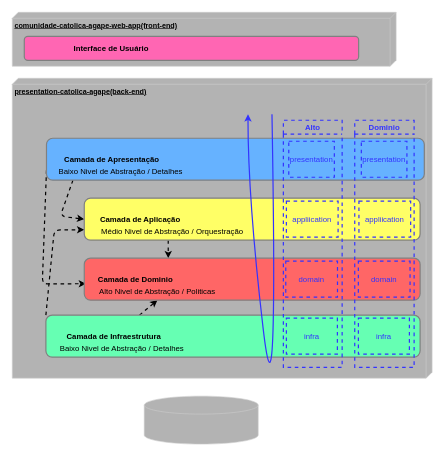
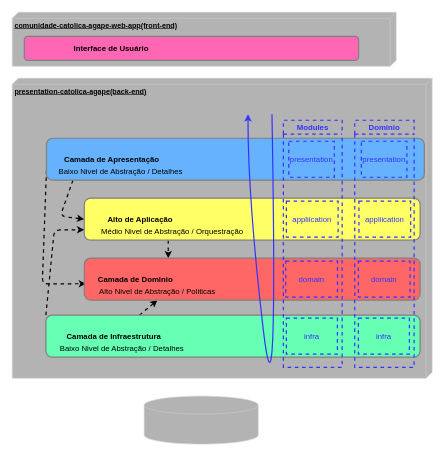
  <mxCell id="0" />
  <mxCell id="1" parent="0" />
  <mxCell id="2" value="presentation-catolica-agape(back-end)" style="verticalAlign=top;align=left;spacingTop=8;spacingLeft=2;spacingRight=12;shape=cube;size=10;direction=south;fontStyle=5;html=1;fillColor=#B3B3B3;fontColor=#000000;strokeColor=#CCCCCC;" parent="1" vertex="1"><mxGeometry x="20" y="130" width="700" height="500" as="geometry" /></mxCell>
  <mxCell id="3" value="comunidade-catolica-agape-web-app(front-end)" style="verticalAlign=top;align=left;spacingTop=8;spacingLeft=2;spacingRight=12;shape=cube;size=10;direction=south;fontStyle=5;html=1;fillColor=#B3B3B3;fontColor=#000000;strokeColor=#CCCCCC;" parent="1" vertex="1"><mxGeometry x="20" y="20" width="640" height="90" as="geometry" /></mxCell>
  <mxCell id="4" value="" style="group" parent="1" vertex="1" connectable="0"><mxGeometry x="240" y="660" width="190" height="80" as="geometry" /></mxCell>
  <mxCell id="5" value="" style="shape=cylinder3;whiteSpace=wrap;html=1;boundedLbl=1;backgroundOutline=1;size=15;strokeColor=#CCCCCC;fontColor=#000000;fillColor=#B3B3B3;" parent="4" vertex="1"><mxGeometry width="190" height="80" as="geometry" /></mxCell>
  <mxCell id="6" style="edgeStyle=none;html=1;exitX=0.07;exitY=1;exitDx=0;exitDy=0;exitPerimeter=0;entryX=0;entryY=0.5;entryDx=0;entryDy=0;fontSize=13;fontColor=#000000;dashed=1;strokeWidth=2;strokeColor=#000000;" parent="1" source="26" target="20" edge="1"><mxGeometry relative="1" as="geometry"><Array as="points"><mxPoint x="100" y="360" /></Array></mxGeometry></mxCell>
  <mxCell id="7" style="edgeStyle=none;html=1;exitX=0;exitY=0.76;exitDx=0;exitDy=0;exitPerimeter=0;entryX=0;entryY=0.75;entryDx=0;entryDy=0;dashed=1;strokeColor=#000000;strokeWidth=2;fontSize=13;fontColor=#000000;" parent="1" source="26" target="15" edge="1"><mxGeometry relative="1" as="geometry"><Array as="points"><mxPoint x="70" y="473" /></Array></mxGeometry></mxCell>
  <mxCell id="8" value="" style="rounded=1;whiteSpace=wrap;html=1;strokeColor=#808080;fontSize=13;fontColor=#000000;fillColor=#FF66B3;strokeWidth=2;container=0;" parent="1" vertex="1"><mxGeometry x="40" y="60" width="557.5" height="40" as="geometry"><mxRectangle x="146" y="390" width="50" height="40" as="alternateBounds" /></mxGeometry></mxCell>
  <mxCell id="9" value="Interface de Usuário" style="text;html=1;strokeColor=none;fillColor=none;align=center;verticalAlign=middle;whiteSpace=wrap;rounded=0;strokeWidth=2;fontSize=13;fontColor=#000000;fontStyle=1" parent="1" vertex="1"><mxGeometry x="95" y="65" width="180" height="30" as="geometry" /></mxCell>
  <mxCell id="10" style="edgeStyle=none;html=1;exitX=0.25;exitY=1;exitDx=0;exitDy=0;entryX=0.25;entryY=0;entryDx=0;entryDy=0;dashed=1;strokeColor=#000000;strokeWidth=2;fontSize=13;fontColor=#000000;" parent="1" source="20" target="14" edge="1"><mxGeometry relative="1" as="geometry" /></mxCell>
  <mxCell id="11" style="edgeStyle=none;html=1;exitX=0;exitY=0;exitDx=0;exitDy=0;entryX=0;entryY=0.75;entryDx=0;entryDy=0;dashed=1;strokeColor=#000000;strokeWidth=2;fontSize=13;fontColor=#000000;" parent="1" source="32" target="20" edge="1"><mxGeometry relative="1" as="geometry"><Array as="points"><mxPoint x="90" y="383" /></Array></mxGeometry></mxCell>
  <mxCell id="12" style="edgeStyle=none;html=1;exitX=0.25;exitY=0;exitDx=0;exitDy=0;entryX=0.5;entryY=1;entryDx=0;entryDy=0;dashed=1;strokeColor=#000000;strokeWidth=2;fontSize=13;fontColor=#000000;" parent="1" source="32" target="16" edge="1"><mxGeometry relative="1" as="geometry" /></mxCell>
  <mxCell id="13" value="" style="group" parent="1" vertex="1" connectable="0"><mxGeometry x="140" y="430" width="560" height="70" as="geometry" /></mxCell>
  <mxCell id="14" value="" style="rounded=1;whiteSpace=wrap;html=1;strokeColor=#808080;fontSize=13;fontColor=#000000;fillColor=#FF6666;strokeWidth=2;container=0;" parent="13" vertex="1"><mxGeometry width="560" height="70" as="geometry"><mxRectangle x="146" y="390" width="50" height="40" as="alternateBounds" /></mxGeometry></mxCell>
  <mxCell id="15" value="Camada de Dominio" style="text;html=1;strokeColor=none;fillColor=none;align=center;verticalAlign=middle;whiteSpace=wrap;rounded=0;strokeWidth=2;fontSize=13;fontColor=#000000;fontStyle=1" parent="13" vertex="1"><mxGeometry x="2.837" y="20" width="164.539" height="30" as="geometry" /></mxCell>
  <mxCell id="16" value="Alto Nivel de Abstração / Politicas" style="text;html=1;strokeColor=none;fillColor=none;align=center;verticalAlign=middle;whiteSpace=wrap;rounded=0;strokeWidth=2;fontSize=13;fontColor=#000000;" parent="13" vertex="1"><mxGeometry x="2.837" y="40" width="238.298" height="30" as="geometry" /></mxCell>
  <mxCell id="17" value="domain" style="rounded=0;whiteSpace=wrap;html=1;dashed=1;strokeColor=#3333FF;strokeWidth=2;fontSize=13;fontColor=#3333FF;fillColor=none;gradientColor=#66FFB3;" parent="13" vertex="1"><mxGeometry x="335.996" y="5" width="86.241" height="60" as="geometry" /></mxCell>
  <mxCell id="18" value="domain" style="rounded=0;whiteSpace=wrap;html=1;dashed=1;strokeColor=#3333FF;strokeWidth=2;fontSize=13;fontColor=#3333FF;fillColor=none;gradientColor=#66FFB3;" parent="13" vertex="1"><mxGeometry x="456.996" y="5" width="86.241" height="60" as="geometry" /></mxCell>
  <mxCell id="19" value="" style="group" parent="1" vertex="1" connectable="0"><mxGeometry x="140" y="330" width="560" height="70" as="geometry" /></mxCell>
  <mxCell id="20" value="" style="rounded=1;whiteSpace=wrap;html=1;strokeColor=#808080;fontSize=13;fontColor=#000000;fillColor=#FFFF66;strokeWidth=2;container=0;" parent="19" vertex="1"><mxGeometry width="560" height="70" as="geometry"><mxRectangle x="146" y="390" width="50" height="40" as="alternateBounds" /></mxGeometry></mxCell>
- <mxCell id="21" value="Camada de Aplicação" style="text;html=1;strokeColor=none;fillColor=none;align=center;verticalAlign=middle;whiteSpace=wrap;rounded=0;strokeWidth=2;fontSize=13;fontColor=#000000;fontStyle=1" parent="19" vertex="1"><mxGeometry x="11.348" y="20" width="164.539" height="30" as="geometry" /></mxCell>
+ <mxCell id="21" value="Alto de Aplicação" style="text;html=1;strokeColor=none;fillColor=none;align=center;verticalAlign=middle;whiteSpace=wrap;rounded=0;strokeWidth=2;fontSize=13;fontColor=#000000;fontStyle=1" parent="19" vertex="1"><mxGeometry x="11.348" y="20" width="164.539" height="30" as="geometry" /></mxCell>
  <mxCell id="22" value="Médio Nivel de Abstração / Orquestração" style="text;html=1;strokeColor=none;fillColor=none;align=center;verticalAlign=middle;whiteSpace=wrap;rounded=0;strokeWidth=2;fontSize=13;fontColor=#000000;" parent="19" vertex="1"><mxGeometry x="11.348" y="40" width="272.34" height="30" as="geometry" /></mxCell>
  <mxCell id="23" value="appliication" style="rounded=0;whiteSpace=wrap;html=1;dashed=1;strokeColor=#3333FF;strokeWidth=2;fontSize=13;fontColor=#3333FF;fillColor=none;gradientColor=#66FFB3;" parent="19" vertex="1"><mxGeometry x="336.996" y="5" width="86.241" height="60" as="geometry" /></mxCell>
  <mxCell id="24" value="appliication" style="rounded=0;whiteSpace=wrap;html=1;dashed=1;strokeColor=#3333FF;strokeWidth=2;fontSize=13;fontColor=#3333FF;fillColor=none;gradientColor=#66FFB3;" parent="19" vertex="1"><mxGeometry x="457.996" y="5" width="86.241" height="60" as="geometry" /></mxCell>
  <mxCell id="25" value="" style="group" parent="1" vertex="1" connectable="0"><mxGeometry x="77" y="230" width="630" height="110" as="geometry" /></mxCell>
  <mxCell id="26" value="" style="rounded=1;whiteSpace=wrap;html=1;strokeColor=#808080;fontSize=13;fontColor=#000000;fillColor=#66B2FF;strokeWidth=2;container=0;points=[[0,0,0,0,0],[0,0.24,0,0,0],[0,0.5,0,0,0],[0,0.76,0,0,0],[0,1,0,0,0],[0.07,1,0,0,0],[0.25,0,0,0,0],[0.5,0,0,0,0],[0.5,1,0,0,0],[0.75,0,0,0,0],[0.75,1,0,0,0],[1,0,0,0,0],[1,0.26,0,0,0],[1,0.5,0,0,0],[1,0.76,0,0,0],[1,1,0,0,0]];" parent="25" vertex="1"><mxGeometry width="630" height="70" as="geometry"><mxRectangle x="146" y="390" width="50" height="40" as="alternateBounds" /></mxGeometry></mxCell>
  <mxCell id="27" value="Camada de Apresentação" style="text;html=1;strokeColor=none;fillColor=none;align=center;verticalAlign=middle;whiteSpace=wrap;rounded=0;strokeWidth=2;fontSize=13;fontColor=#000000;fontStyle=1" parent="25" vertex="1"><mxGeometry x="19" y="20" width="180" height="30" as="geometry" /></mxCell>
  <mxCell id="28" value="Baixo Nivel de Abstração / Detalhes" style="text;html=1;strokeColor=none;fillColor=none;align=center;verticalAlign=middle;whiteSpace=wrap;rounded=0;strokeWidth=2;fontSize=13;fontColor=#000000;" parent="25" vertex="1"><mxGeometry x="14" y="40" width="220" height="30" as="geometry" /></mxCell>
  <mxCell id="29" value="presentation" style="rounded=0;whiteSpace=wrap;html=1;dashed=1;strokeColor=#3333FF;strokeWidth=2;fontSize=13;fontColor=#3333FF;fillColor=none;gradientColor=#66FFB3;" parent="25" vertex="1"><mxGeometry x="404" y="5" width="76" height="60" as="geometry" /></mxCell>
  <mxCell id="30" value="presentation" style="rounded=0;whiteSpace=wrap;html=1;dashed=1;strokeColor=#3333FF;strokeWidth=2;fontSize=13;fontColor=#3333FF;fillColor=none;gradientColor=#66FFB3;" parent="25" vertex="1"><mxGeometry x="525" y="5" width="76" height="60" as="geometry" /></mxCell>
  <mxCell id="31" value="" style="group" parent="1" vertex="1" connectable="0"><mxGeometry x="76" y="525" width="624" height="70" as="geometry" /></mxCell>
  <mxCell id="32" value="" style="rounded=1;whiteSpace=wrap;html=1;strokeColor=#808080;fontSize=13;fontColor=#000000;fillColor=#66FFB3;strokeWidth=2;container=0;" parent="31" vertex="1"><mxGeometry width="624" height="70" as="geometry"><mxRectangle x="146" y="390" width="50" height="40" as="alternateBounds" /></mxGeometry></mxCell>
  <mxCell id="33" value="Camada de Infraestrutura" style="text;html=1;strokeColor=none;fillColor=none;align=center;verticalAlign=middle;whiteSpace=wrap;rounded=0;strokeWidth=2;fontSize=13;fontColor=#000000;fontStyle=1" parent="31" vertex="1"><mxGeometry x="21.266" y="20" width="184.682" height="30" as="geometry" /></mxCell>
  <mxCell id="34" value="Baixo Nivel de Abstração / Detalhes" style="text;html=1;strokeColor=none;fillColor=none;align=center;verticalAlign=middle;whiteSpace=wrap;rounded=0;strokeWidth=2;fontSize=13;fontColor=#000000;" parent="31" vertex="1"><mxGeometry x="4.477" y="40" width="246.242" height="30" as="geometry" /></mxCell>
  <mxCell id="35" value="infra" style="rounded=0;whiteSpace=wrap;html=1;dashed=1;strokeColor=#3333FF;strokeWidth=2;fontSize=13;fontColor=#3333FF;fillColor=none;gradientColor=#66FFB3;" parent="31" vertex="1"><mxGeometry x="401.0" y="5" width="85.065" height="60" as="geometry" /></mxCell>
  <mxCell id="36" value="infra" style="rounded=0;whiteSpace=wrap;html=1;dashed=1;strokeColor=#3333FF;strokeWidth=2;fontSize=13;fontColor=#3333FF;fillColor=none;gradientColor=#66FFB3;" parent="31" vertex="1"><mxGeometry x="521.07" y="5" width="85.065" height="60" as="geometry" /></mxCell>
  <mxCell id="37" value="" style="curved=1;endArrow=classic;html=1;strokeColor=#3333FF;strokeWidth=2;fontSize=13;fontColor=#000000;" parent="1" edge="1"><mxGeometry width="50" height="50" relative="1" as="geometry"><mxPoint x="453" y="190" as="sourcePoint" /><mxPoint x="413" y="190" as="targetPoint" /><Array as="points"><mxPoint x="463" y="760" /><mxPoint x="413" y="330" /></Array></mxGeometry></mxCell>
- <mxCell id="38" value="Alto" style="swimlane;whiteSpace=wrap;html=1;dashed=1;strokeColor=#3333FF;strokeWidth=2;fontSize=13;fontColor=#3333FF;fillColor=none;gradientColor=#66FFB3;" parent="1" vertex="1"><mxGeometry x="472" y="200" width="98" height="412" as="geometry" /></mxCell>
+ <mxCell id="38" value="Modules" style="swimlane;whiteSpace=wrap;html=1;dashed=1;strokeColor=#3333FF;strokeWidth=2;fontSize=13;fontColor=#3333FF;fillColor=none;gradientColor=#66FFB3;" parent="1" vertex="1"><mxGeometry x="472" y="200" width="98" height="412" as="geometry" /></mxCell>
  <mxCell id="39" value="Dominio" style="swimlane;whiteSpace=wrap;html=1;dashed=1;strokeColor=#3333FF;strokeWidth=2;fontSize=13;fontColor=#3333FF;fillColor=none;gradientColor=#66FFB3;" parent="1" vertex="1"><mxGeometry x="591" y="200" width="99" height="412" as="geometry" /></mxCell>
